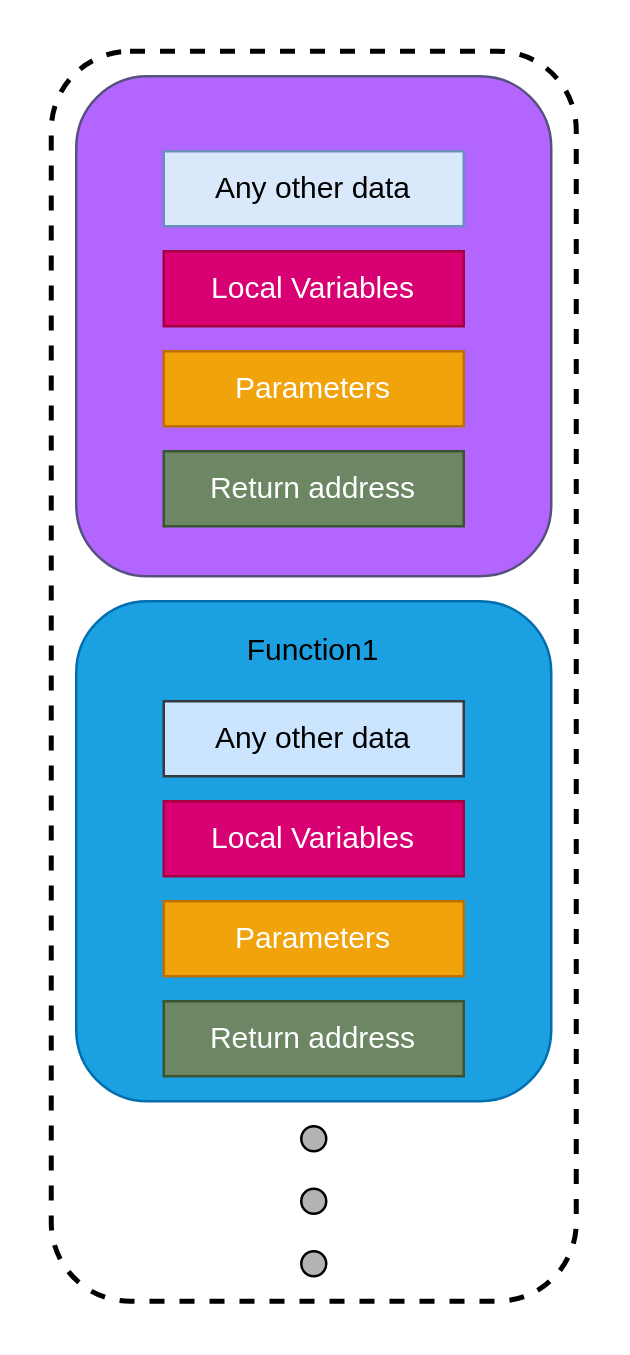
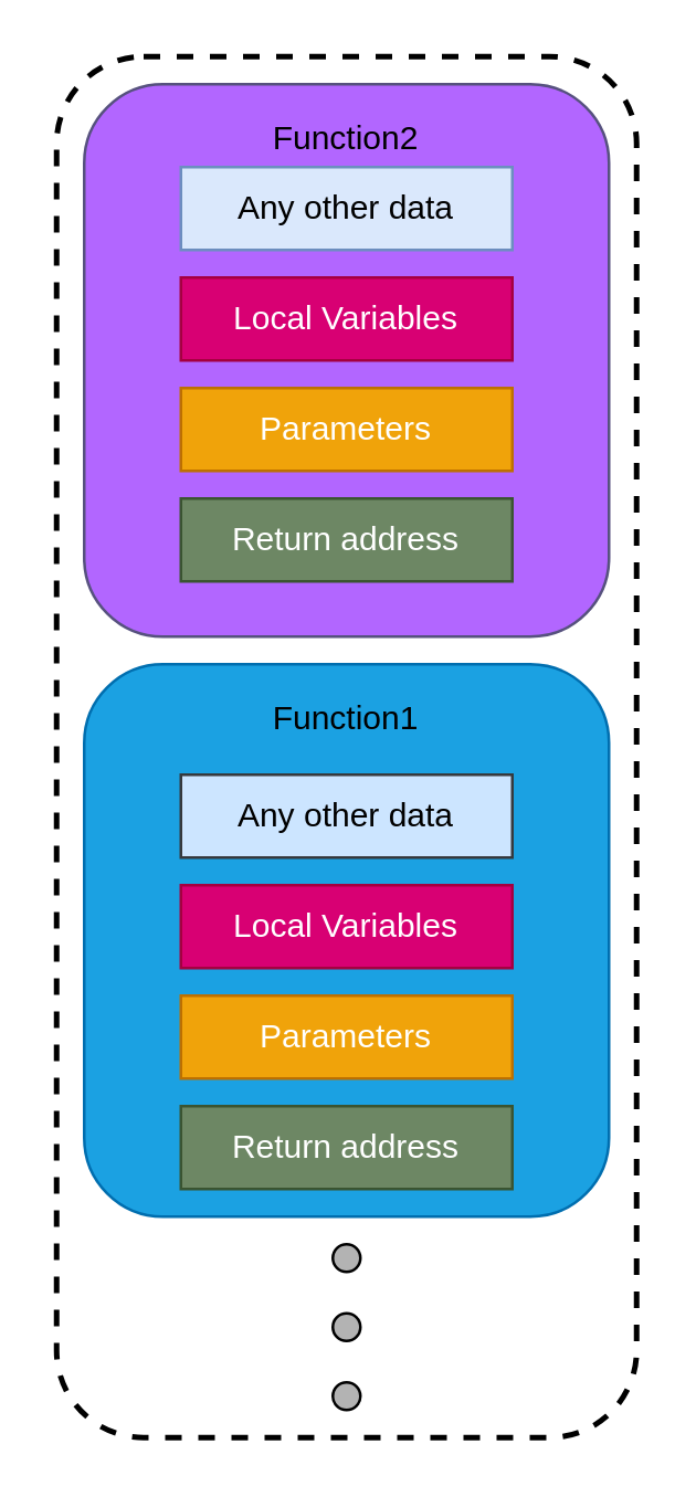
  <mxCell id="0" />
  <mxCell id="1" parent="0" />
  <mxCell id="2" value="" style="rounded=1;whiteSpace=wrap;html=1;dashed=1;strokeWidth=2;" vertex="1" parent="1"><mxGeometry x="20" y="20" width="210" height="500" as="geometry" /></mxCell>
  <mxCell id="3" value="" style="rounded=1;whiteSpace=wrap;html=1;strokeWidth=1;fillColor=#1ba1e2;strokeColor=#006EAF;fontColor=#ffffff;" vertex="1" parent="1"><mxGeometry x="30" y="240" width="190" height="200" as="geometry" /></mxCell>
  <mxCell id="4" value="Function1" style="text;html=1;strokeColor=none;fillColor=none;align=center;verticalAlign=middle;whiteSpace=wrap;rounded=0;" vertex="1" parent="1"><mxGeometry x="105" y="250" width="40" height="20" as="geometry" /></mxCell>
  <mxCell id="5" value="Any other data" style="rounded=0;whiteSpace=wrap;html=1;strokeWidth=1;fillColor=#cce5ff;strokeColor=#36393d;" vertex="1" parent="1"><mxGeometry x="65" y="280" width="120" height="30" as="geometry" /></mxCell>
  <mxCell id="6" value="Local Variables" style="rounded=0;whiteSpace=wrap;html=1;strokeWidth=1;fillColor=#d80073;strokeColor=#A50040;fontColor=#ffffff;" vertex="1" parent="1"><mxGeometry x="65" y="320" width="120" height="30" as="geometry" /></mxCell>
  <mxCell id="7" value="Parameters" style="rounded=0;whiteSpace=wrap;html=1;strokeWidth=1;fillColor=#f0a30a;strokeColor=#BD7000;fontColor=#ffffff;" vertex="1" parent="1"><mxGeometry x="65" y="360" width="120" height="30" as="geometry" /></mxCell>
  <mxCell id="8" value="Return address" style="rounded=0;whiteSpace=wrap;html=1;strokeWidth=1;fillColor=#6d8764;strokeColor=#3A5431;fontColor=#ffffff;" vertex="1" parent="1"><mxGeometry x="65" y="400" width="120" height="30" as="geometry" /></mxCell>
  <mxCell id="9" value="" style="rounded=1;whiteSpace=wrap;html=1;strokeWidth=1;strokeColor=#56517e;fillColor=#B266FF;" vertex="1" parent="1"><mxGeometry x="30" y="30" width="190" height="200" as="geometry" /></mxCell>
+ <mxCell id="10" value="Function2" style="text;html=1;strokeColor=none;fillColor=none;align=center;verticalAlign=middle;whiteSpace=wrap;rounded=0;" vertex="1" parent="1"><mxGeometry x="105" y="40" width="40" height="20" as="geometry" /></mxCell>
  <mxCell id="11" value="Any other data" style="rounded=0;whiteSpace=wrap;html=1;strokeWidth=1;fillColor=#dae8fc;strokeColor=#6c8ebf;" vertex="1" parent="1"><mxGeometry x="65" y="60" width="120" height="30" as="geometry" /></mxCell>
  <mxCell id="12" value="Local Variables" style="rounded=0;whiteSpace=wrap;html=1;strokeWidth=1;fillColor=#d80073;strokeColor=#A50040;fontColor=#ffffff;" vertex="1" parent="1"><mxGeometry x="65" y="100" width="120" height="30" as="geometry" /></mxCell>
  <mxCell id="13" value="Parameters" style="rounded=0;whiteSpace=wrap;html=1;strokeWidth=1;fillColor=#f0a30a;strokeColor=#BD7000;fontColor=#ffffff;" vertex="1" parent="1"><mxGeometry x="65" y="140" width="120" height="30" as="geometry" /></mxCell>
  <mxCell id="14" value="Return address" style="rounded=0;whiteSpace=wrap;html=1;strokeWidth=1;fillColor=#6d8764;strokeColor=#3A5431;fontColor=#ffffff;" vertex="1" parent="1"><mxGeometry x="65" y="180" width="120" height="30" as="geometry" /></mxCell>
  <mxCell id="15" value="" style="ellipse;whiteSpace=wrap;html=1;aspect=fixed;strokeWidth=1;fillColor=#B3B3B3;" vertex="1" parent="1"><mxGeometry x="120" y="450" width="10" height="10" as="geometry" /></mxCell>
  <mxCell id="16" value="" style="ellipse;whiteSpace=wrap;html=1;aspect=fixed;strokeWidth=1;fillColor=#B3B3B3;" vertex="1" parent="1"><mxGeometry x="120" y="475" width="10" height="10" as="geometry" /></mxCell>
  <mxCell id="17" value="" style="ellipse;whiteSpace=wrap;html=1;aspect=fixed;strokeWidth=1;fillColor=#B3B3B3;" vertex="1" parent="1"><mxGeometry x="120" y="500" width="10" height="10" as="geometry" /></mxCell>
